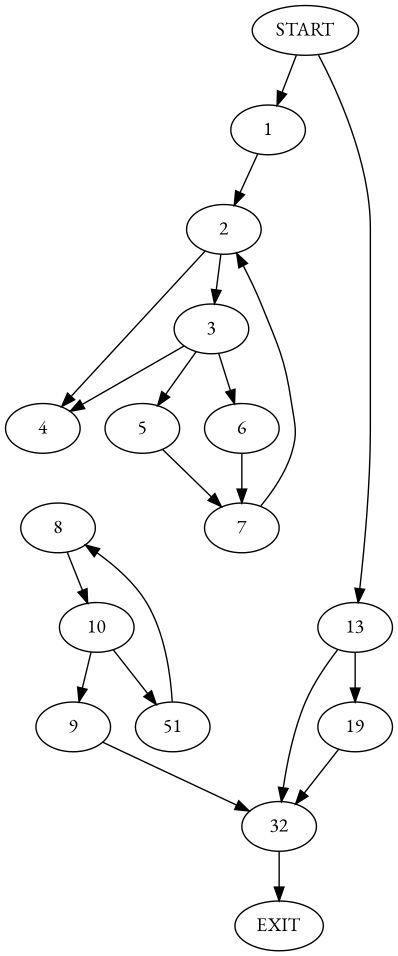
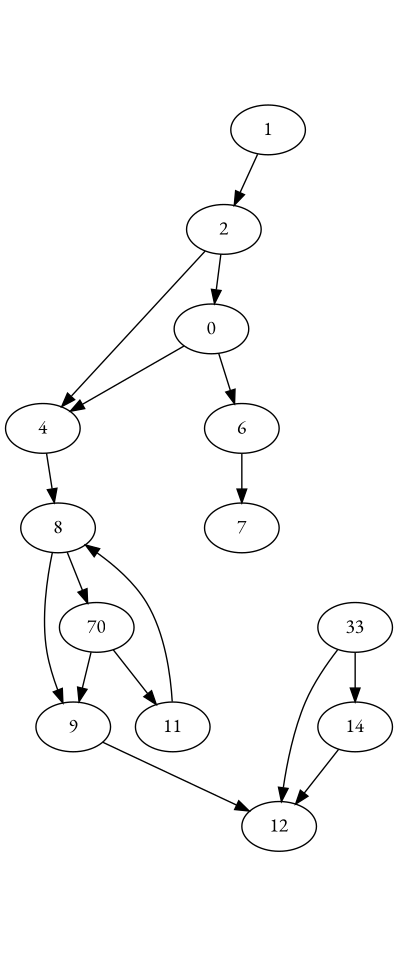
  digraph {
    fontname="EB Garamond"
    node [fontname="EB Garamond"]
    edge [fontname="EB Garamond"]
-   n1 [label=START]
    1
-   13
+   13 [label=33]
    2
-   12 [label=32]
-   14 [label=19]
-   n7 [label=EXIT]
-   3
+   12
+   14
+   3 [label=0]
    4
-   5
    6
    8
    7
    9
-   10
-   11 [label=51]
-   n1 -> 1
-   n1 -> 13
+   10 [label=70]
+   11
    1 -> 2
    13 -> 12
    13 -> 14
    2 -> 3
    2 -> 4
-   12 -> n7
    14 -> 12
    3 -> 4
-   3 -> 5
    3 -> 6
-   5 -> 7
+   4 -> 8
    6 -> 7
+   8 -> 9
    8 -> 10
-   7 -> 2
    9 -> 12
    10 -> 9
    10 -> 11
    11 -> 8
  }
